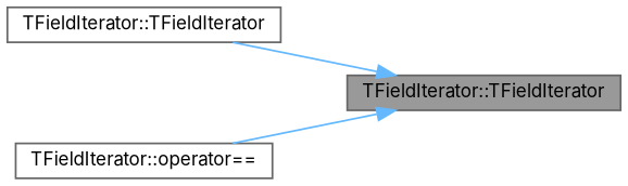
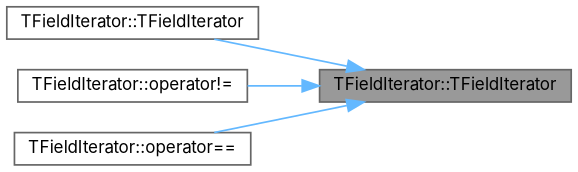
  digraph {
    rankdir=RL
    fontname=Inter
    node [color=grey40 fillcolor=white fontname=Inter fontsize=10 shape=box style=filled]
    edge [color=steelblue1 dir=back fontname=Inter fontsize=10 labelfontname=Helvetica labelfontsize=10 style=solid]
    n1 [color=gray40 fillcolor=grey60 fontcolor=black height=0.2 label="TFieldIterator::TFieldIterator" width=0.4]
    n2 [height=0.2 label="TFieldIterator::TFieldIterator" width=0.4]
+   n3 [height=0.2 label="TFieldIterator::operator!=" width=0.4]
    n4 [height=0.2 label="TFieldIterator::operator==" width=0.4]
    n1 -> n2
+   n1 -> n3
    n1 -> n4
  }
